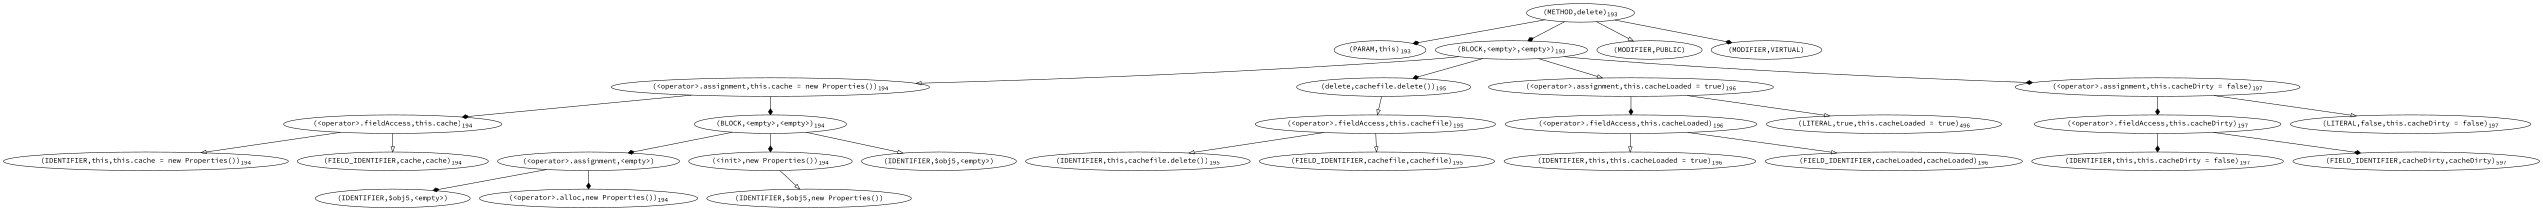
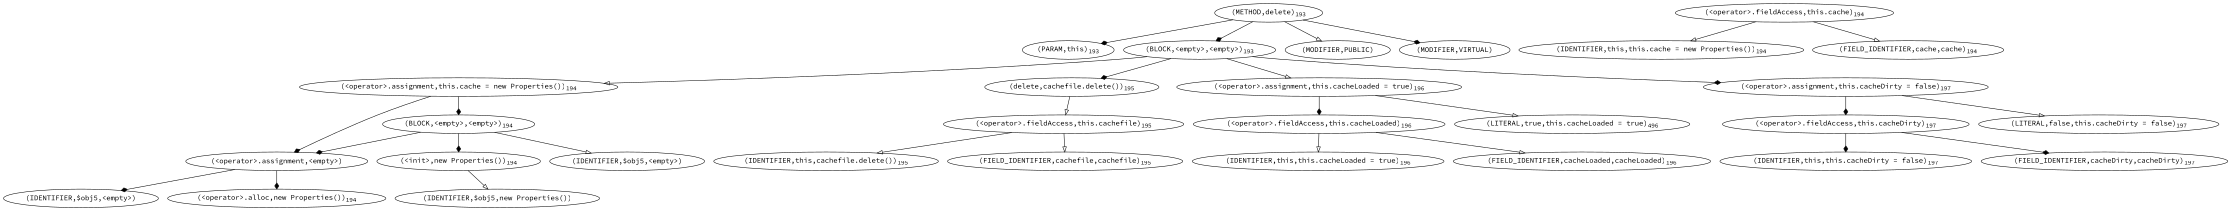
  digraph {
    fontname="Source Code Pro"
    node [fontname="Source Code Pro"]
    edge [arrowhead=diamond fontname="Source Code Pro"]
    n1 [label=<(METHOD,delete)<SUB>193</SUB>>]
    n2 [label=<(PARAM,this)<SUB>193</SUB>>]
    n3 [label=<(BLOCK,&lt;empty&gt;,&lt;empty&gt;)<SUB>193</SUB>>]
    n4 [label=<(MODIFIER,PUBLIC)>]
    n5 [label=<(MODIFIER,VIRTUAL)>]
    n6 [label=<(&lt;operator&gt;.assignment,this.cache = new Properties())<SUB>194</SUB>>]
    n7 [label=<(delete,cachefile.delete())<SUB>195</SUB>>]
    n8 [label=<(&lt;operator&gt;.assignment,this.cacheLoaded = true)<SUB>196</SUB>>]
    n9 [label=<(&lt;operator&gt;.assignment,this.cacheDirty = false)<SUB>197</SUB>>]
    n10 [label=<(&lt;operator&gt;.fieldAccess,this.cache)<SUB>194</SUB>>]
    n11 [label=<(BLOCK,&lt;empty&gt;,&lt;empty&gt;)<SUB>194</SUB>>]
    n12 [label=<(&lt;operator&gt;.fieldAccess,this.cachefile)<SUB>195</SUB>>]
    n13 [label=<(&lt;operator&gt;.fieldAccess,this.cacheLoaded)<SUB>196</SUB>>]
    n14 [label=<(LITERAL,true,this.cacheLoaded = true)<SUB>496</SUB>>]
    n15 [label=<(&lt;operator&gt;.fieldAccess,this.cacheDirty)<SUB>197</SUB>>]
    n16 [label=<(LITERAL,false,this.cacheDirty = false)<SUB>197</SUB>>]
    n17 [label=<(IDENTIFIER,this,this.cache = new Properties())<SUB>194</SUB>>]
    n18 [label=<(FIELD_IDENTIFIER,cache,cache)<SUB>194</SUB>>]
    n19 [label=<(&lt;operator&gt;.assignment,&lt;empty&gt;)>]
    n20 [label=<(&lt;init&gt;,new Properties())<SUB>194</SUB>>]
    n21 [label=<(IDENTIFIER,$obj5,&lt;empty&gt;)>]
    n22 [label=<(IDENTIFIER,$obj5,&lt;empty&gt;)>]
    n23 [label=<(&lt;operator&gt;.alloc,new Properties())<SUB>194</SUB>>]
    n24 [label=<(IDENTIFIER,$obj5,new Properties())>]
    n25 [label=<(IDENTIFIER,this,cachefile.delete())<SUB>195</SUB>>]
    n26 [label=<(FIELD_IDENTIFIER,cachefile,cachefile)<SUB>195</SUB>>]
    n27 [label=<(IDENTIFIER,this,this.cacheLoaded = true)<SUB>196</SUB>>]
    n28 [label=<(FIELD_IDENTIFIER,cacheLoaded,cacheLoaded)<SUB>196</SUB>>]
    n29 [label=<(IDENTIFIER,this,this.cacheDirty = false)<SUB>197</SUB>>]
-   n30 [label=<(FIELD_IDENTIFIER,cacheDirty,cacheDirty)<SUB>597</SUB>>]
+   n30 [label=<(FIELD_IDENTIFIER,cacheDirty,cacheDirty)<SUB>197</SUB>>]
    n1 -> n2
    n1 -> n3
    n1 -> n4 [arrowhead=onormal]
    n1 -> n5
    n3 -> n6 [arrowhead=onormal]
    n3 -> n7
    n3 -> n8 [arrowhead=onormal]
    n3 -> n9
-   n6 -> n10
+   n6 -> n19
    n6 -> n11
    n7 -> n12 [arrowhead=onormal]
    n8 -> n13
    n8 -> n14 [arrowhead=onormal]
    n9 -> n15
    n9 -> n16 [arrowhead=onormal]
    n10 -> n17 [arrowhead=onormal]
    n10 -> n18 [arrowhead=onormal]
    n11 -> n19
    n11 -> n20
    n11 -> n21 [arrowhead=onormal]
    n12 -> n25 [arrowhead=onormal]
    n12 -> n26 [arrowhead=onormal]
    n13 -> n27 [arrowhead=onormal]
    n13 -> n28 [arrowhead=onormal]
    n15 -> n29
    n15 -> n30
    n19 -> n22
    n19 -> n23
    n20 -> n24 [arrowhead=onormal]
  }
